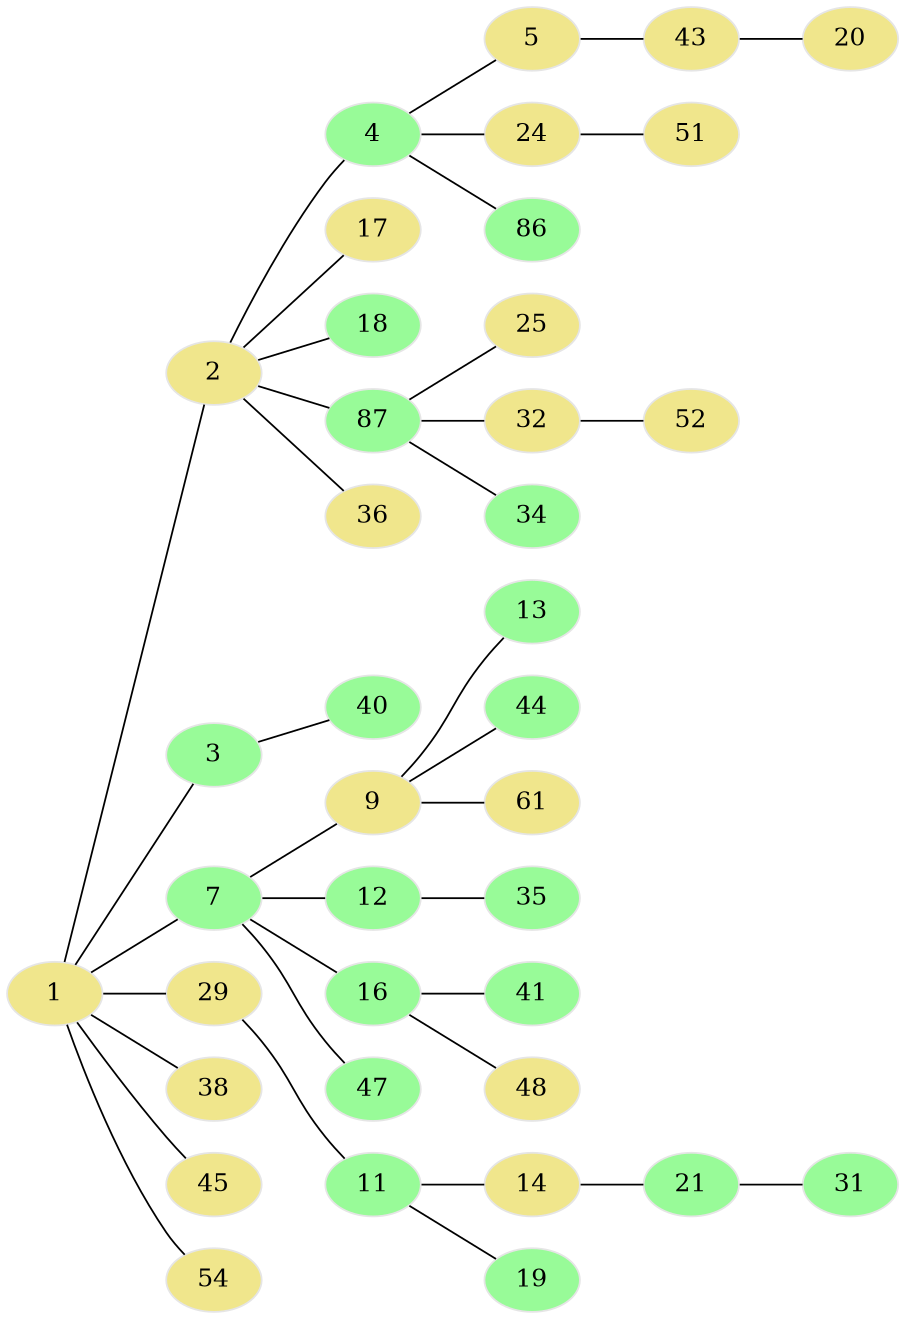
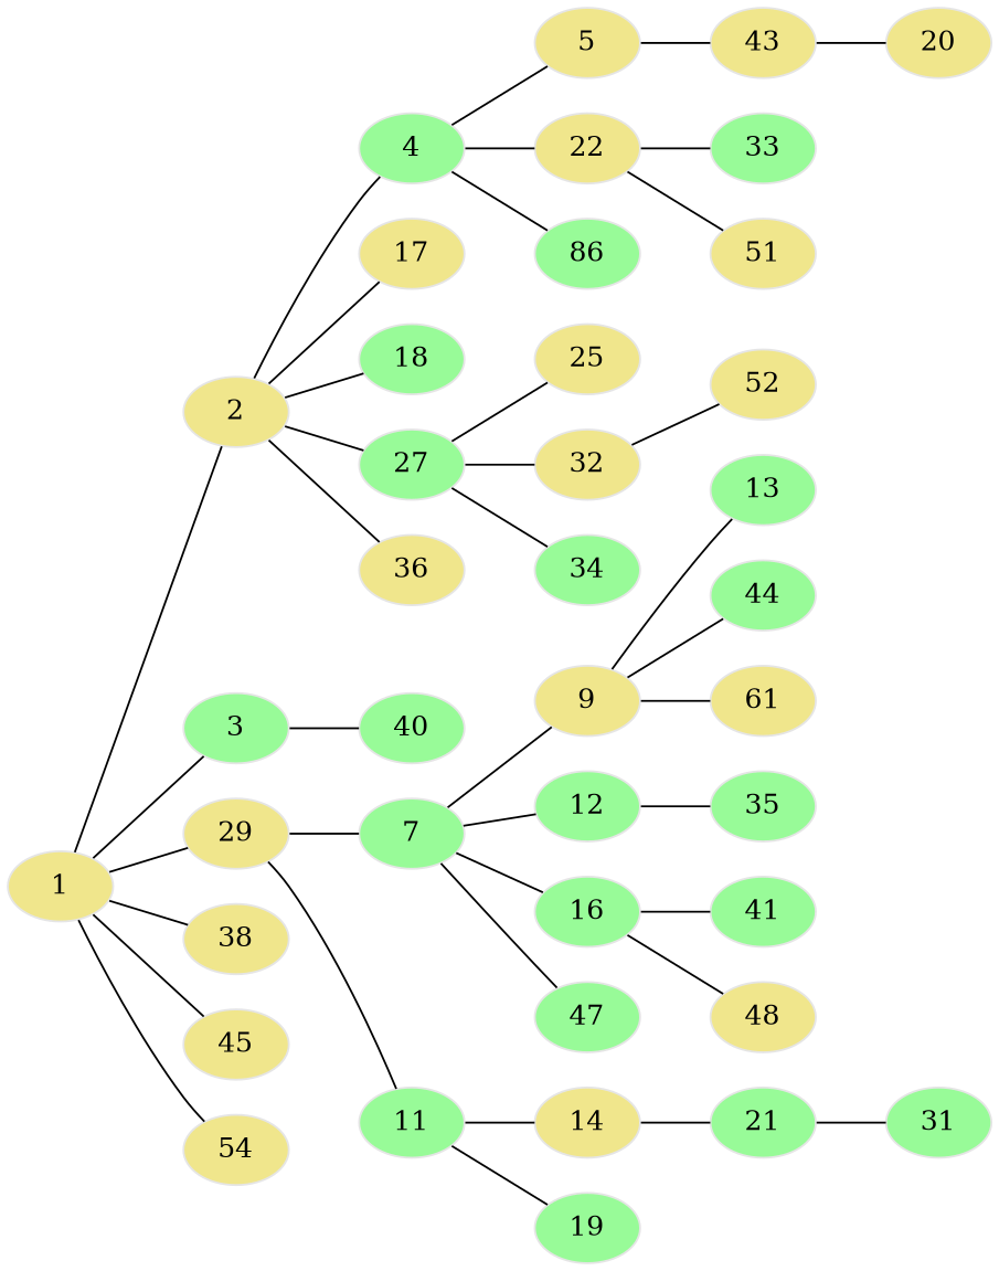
  graph {
    rankdir=LR
    node [color=gray90 fillcolor=khaki style=filled]
    1 [super="+34"]
    2 [super="+15"]
    3 [fillcolor=palegreen super="+10"]
    7 [fillcolor=palegreen super="+8"]
    29
    38
    45
    54
    4 [fillcolor=palegreen super="+23"]
    17 [super="+60"]
    18 [fillcolor=palegreen]
-   27 [fillcolor=palegreen super="+50" label=87]
+   27 [fillcolor=palegreen super="+50"]
    36
    40 [fillcolor=palegreen super="+59"]
    9 [super="+22"]
    12 [fillcolor=palegreen]
    16 [fillcolor=palegreen super="+30"]
    47 [fillcolor=palegreen]
    11 [fillcolor=palegreen super="+28"]
    14 [super="+53"]
    19 [fillcolor=palegreen]
    5 [super="+6"]
-   24 [super="+26"]
+   24 [super="+26" label=22]
    n24 [fillcolor=palegreen label=86]
    25
    32 [super="+49"]
    n27 [fillcolor=palegreen label=34 super="+58"]
    13 [fillcolor=palegreen super="+57"]
    44 [fillcolor=palegreen super="+46"]
    61
    43
+   33 [fillcolor=palegreen super="+42"]
    51 [super="+55"]
    20
    35 [fillcolor=palegreen]
    41 [fillcolor=palegreen]
    48 [super="+62"]
    21 [fillcolor=palegreen]
    31 [fillcolor=palegreen super="+39"]
    52
    1 -- 2
    1 -- 3
-   1 -- 7
+   29 -- 7
    1 -- 29
    1 -- 38
    1 -- 45
    1 -- 54
    2 -- 4
    2 -- 17
    2 -- 18
    2 -- 27
    2 -- 36
    3 -- 40
    7 -- 9
    7 -- 12
    7 -- 16
    7 -- 47
    29 -- 11
    4 -- 5
    4 -- 24
    4 -- n24
    27 -- 25
    27 -- 32
    27 -- n27
    9 -- 13
    9 -- 44
    9 -- 61
    12 -- 35
    16 -- 41
    16 -- 48
    11 -- 14
    11 -- 19
    14 -- 21
    5 -- 43
+   24 -- 33
    24 -- 51
    32 -- 52
    43 -- 20
    21 -- 31
  }
